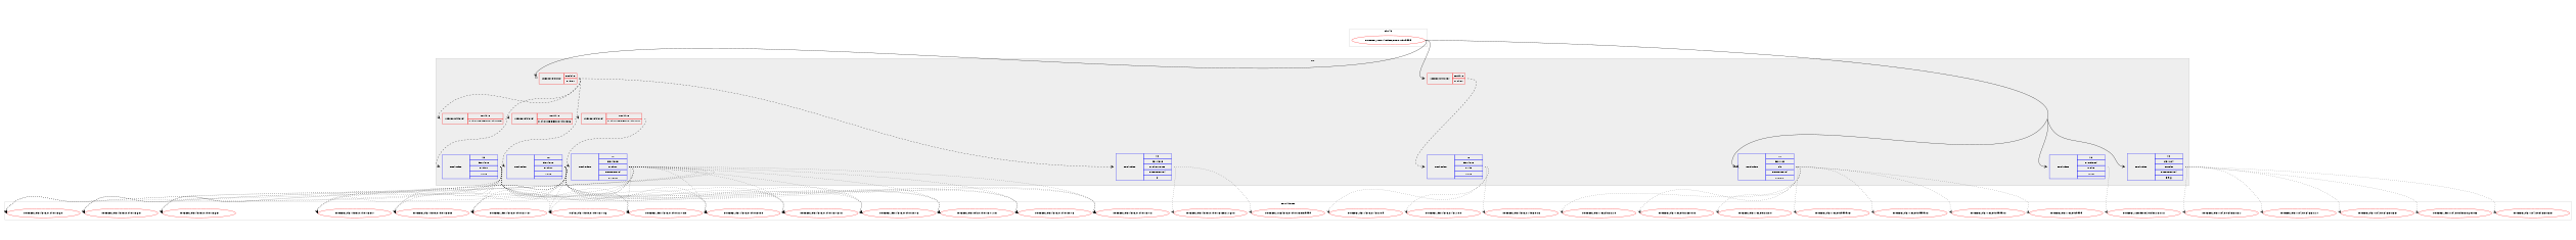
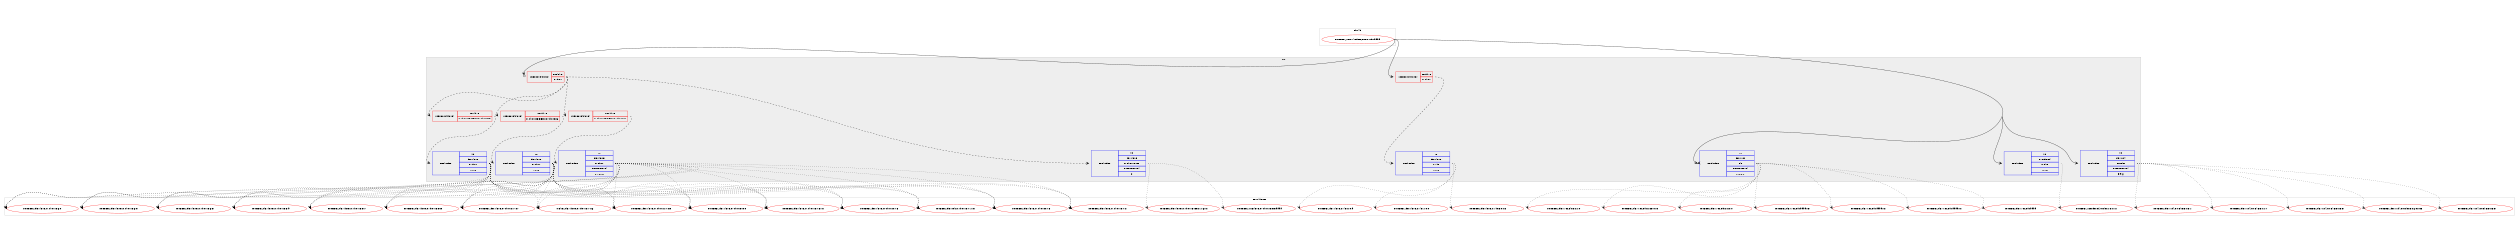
  digraph {
    compound=true
    concentrate=true
    fontname=Helvetica
    fontsize=10
    newrank=true
    rankdir=TB
    ranksep=1.5
    node [color=red fontname=Helvetica fontsize=10]
    edge [arrowhead=vee headport=w style=dotted tailport=e weight=100]
    n1 [label="portage://net-wireless/soapysdr-9999" width=4]
    n2 [color=blue label=<<TABLE BORDER="0" CELLBORDER="1" CELLSPACING="0" CELLPADDING="4" WIDTH="220"><TR><TD ROWSPAN="6" CELLPADDING="30">pack_dep</TD></TR><TR><TD WIDTH="110">no</TD></TR><TR><TD>dev-lang</TD></TR><TR><TD>swig</TD></TR><TR><TD>none</TD></TR><TR><TD></TD></TR></TABLE>> shape=none]
    n3 [label=<<TABLE BORDER="0" CELLBORDER="1" CELLSPACING="0" CELLPADDING="4"><TR><TD ROWSPAN="3" CELLPADDING="10">use_conditional</TD></TR><TR><TD>positive</TD></TR><TR><TD>python</TD></TR></TABLE>> shape=none]
    n4 [color=blue label=<<TABLE BORDER="0" CELLBORDER="1" CELLSPACING="0" CELLPADDING="4" WIDTH="220"><TR><TD ROWSPAN="6" CELLPADDING="30">pack_dep</TD></TR><TR><TD WIDTH="110">no</TD></TR><TR><TD>dev-util</TD></TR><TR><TD>cmake</TD></TR><TR><TD>greaterequal</TD></TR><TR><TD>3.9.6</TD></TR></TABLE>> shape=none]
    n5 [color=blue label=<<TABLE BORDER="0" CELLBORDER="1" CELLSPACING="0" CELLPADDING="4" WIDTH="220"><TR><TD ROWSPAN="6" CELLPADDING="30">pack_dep</TD></TR><TR><TD WIDTH="110">no</TD></TR><TR><TD>dev-vcs</TD></TR><TR><TD>git</TD></TR><TR><TD>greaterequal</TD></TR><TR><TD>1.8.2.1</TD></TR></TABLE>> shape=none]
    n6 [color=blue label=<<TABLE BORDER="0" CELLBORDER="1" CELLSPACING="0" CELLPADDING="4" WIDTH="220"><TR><TD ROWSPAN="6" CELLPADDING="30">pack_dep</TD></TR><TR><TD WIDTH="110">no</TD></TR><TR><TD>sys-devel</TD></TR><TR><TD>make</TD></TR><TR><TD>none</TD></TR><TR><TD></TD></TR></TABLE>> shape=none]
    n7 [color=blue label=<<TABLE BORDER="0" CELLBORDER="1" CELLSPACING="0" CELLPADDING="4" WIDTH="220"><TR><TD ROWSPAN="6" CELLPADDING="30">pack_dep</TD></TR><TR><TD WIDTH="110">no</TD></TR><TR><TD>dev-lang</TD></TR><TR><TD>python</TD></TR><TR><TD>greaterequal</TD></TR><TR><TD>2.7.5-r2</TD></TR></TABLE>> shape=none]
    n8 [label=<<TABLE BORDER="0" CELLBORDER="1" CELLSPACING="0" CELLPADDING="4"><TR><TD ROWSPAN="3" CELLPADDING="10">use_conditional</TD></TR><TR><TD>positive</TD></TR><TR><TD>python_targets_python2_7</TD></TR></TABLE>> shape=none]
    n9 [color=blue label=<<TABLE BORDER="0" CELLBORDER="1" CELLSPACING="0" CELLPADDING="4" WIDTH="220"><TR><TD ROWSPAN="6" CELLPADDING="30">pack_dep</TD></TR><TR><TD WIDTH="110">no</TD></TR><TR><TD>dev-lang</TD></TR><TR><TD>python</TD></TR><TR><TD>none</TD></TR><TR><TD></TD></TR></TABLE>> shape=none]
    n10 [label=<<TABLE BORDER="0" CELLBORDER="1" CELLSPACING="0" CELLPADDING="4"><TR><TD ROWSPAN="3" CELLPADDING="10">use_conditional</TD></TR><TR><TD>positive</TD></TR><TR><TD>python_targets_python3_5</TD></TR></TABLE>> shape=none]
    n11 [color=blue label=<<TABLE BORDER="0" CELLBORDER="1" CELLSPACING="0" CELLPADDING="4" WIDTH="220"><TR><TD ROWSPAN="6" CELLPADDING="30">pack_dep</TD></TR><TR><TD WIDTH="110">no</TD></TR><TR><TD>dev-lang</TD></TR><TR><TD>python</TD></TR><TR><TD>none</TD></TR><TR><TD></TD></TR></TABLE>> shape=none]
    n12 [label=<<TABLE BORDER="0" CELLBORDER="1" CELLSPACING="0" CELLPADDING="4"><TR><TD ROWSPAN="3" CELLPADDING="10">use_conditional</TD></TR><TR><TD>positive</TD></TR><TR><TD>python_targets_python3_6</TD></TR></TABLE>> shape=none]
    n13 [color=blue label=<<TABLE BORDER="0" CELLBORDER="1" CELLSPACING="0" CELLPADDING="4" WIDTH="220"><TR><TD ROWSPAN="6" CELLPADDING="30">pack_dep</TD></TR><TR><TD WIDTH="110">no</TD></TR><TR><TD>dev-lang</TD></TR><TR><TD>python-exec</TD></TR><TR><TD>greaterequal</TD></TR><TR><TD>2</TD></TR></TABLE>> shape=none]
    n14 [label=<<TABLE BORDER="0" CELLBORDER="1" CELLSPACING="0" CELLPADDING="4"><TR><TD ROWSPAN="3" CELLPADDING="10">use_conditional</TD></TR><TR><TD>positive</TD></TR><TR><TD>python</TD></TR></TABLE>> shape=none]
    n15 [label="portage://dev-lang/swig-2.0.9" width=4]
    n16 [label="portage://dev-lang/swig-3.0.12" width=4]
    n17 [label="portage://dev-lang/swig-4.0.0" width=4]
    n18 [label="portage://dev-util/cmake-3.13.5" width=4]
    n19 [label="portage://dev-util/cmake-3.14.7" width=4]
    n20 [label="portage://dev-util/cmake-3.15.4" width=4]
    n21 [label="portage://dev-util/cmake-3.15.5" width=4]
    n22 [label="portage://dev-util/cmake-3.16.0_rc3" width=4]
    n23 [label="portage://dev-vcs/git-2.21.0" width=4]
    n24 [label="portage://dev-vcs/git-2.23.0-r1" width=4]
    n25 [label="portage://dev-vcs/git-2.24.0" width=4]
    n26 [label="portage://dev-vcs/git-9999" width=4]
    n27 [label="portage://dev-vcs/git-9999-r1" width=4]
    n28 [label="portage://dev-vcs/git-9999-r2" width=4]
    n29 [label="portage://dev-vcs/git-9999-r3" width=4]
    n30 [label="portage://use-devel/make-4.2.1-r4" width=4]
    n31 [label="portage://dev-lang/python-2.7.15" width=4]
    n32 [label="make://dev-lang/python-2.7.16" width=4]
    n33 [label="portage://dev-lang/python-2.7.17" width=4]
    n34 [label="portage://dev-lang/python-3.5.5" width=4]
    n35 [label="portage://dev-lang/python-3.5.7" width=4]
+   n36 [label="portage://dev-lang/python-3.5.9" width=4]
    n37 [label="portage://dev-lang/python-3.6.5" width=4]
    n38 [label="portage://dev-lang/python-3.6.8" width=4]
    n39 [label="portage://dev-lang/python-3.6.0" width=4]
    n40 [label="portage://dev-lang/python-3.7.2" width=4]
    n41 [label="portage://dev-lang/python-3.7.3" width=4]
    n42 [label="portage://dev-git/python-3.7.4-r1" width=4]
    n43 [label="portage://dev-lang/python-3.7.5" width=4]
    n44 [label="portage://dev-lang/python-3.7.5-r1" width=4]
    n45 [label="portage://dev-lang/python-3.8.0" width=4]
    n46 [label="portage://dev-lang/python-exec-2.4.6-r1" width=4]
    n47 [label="portage://use-lang/python-exec-9999" width=4]
    subgraph cluster_1 {
      color=gray
      label=<<i>ebuild</i>>
      rank=same
      n1
    }
    subgraph cluster_2 {
      color=gray
      label=<<i>dependencies</i>>
      subgraph cluster_3 {
        color=gray
        fillcolor="#eeeeee"
        label=<<i>compile</i>>
        style=filled
        subgraph sub_4 {
          color=gray
          fillcolor="#eeeeee"
          label=<<i>compile</i>>
          style=filled
          n3
          subgraph sub_5 {
            color=gray
            fillcolor="#eeeeee"
            label=<<i>compile</i>>
            style=filled
            n2
          }
        }
        subgraph sub_6 {
          color=gray
          fillcolor="#eeeeee"
          label=<<i>compile</i>>
          style=filled
          n4
        }
        subgraph sub_7 {
          color=gray
          fillcolor="#eeeeee"
          label=<<i>compile</i>>
          style=filled
          n5
        }
        subgraph sub_8 {
          color=gray
          fillcolor="#eeeeee"
          label=<<i>compile</i>>
          style=filled
          n6
        }
      }
      subgraph cluster_9 {
        color=gray
        fillcolor="#eeeeee"
        label=<<i>compile and run</i>>
        style=filled
        subgraph sub_10 {
          color=gray
          fillcolor="#eeeeee"
          label=<<i>compile and run</i>>
          style=filled
          n14
          subgraph sub_11 {
            color=gray
            fillcolor="#eeeeee"
            label=<<i>compile and run</i>>
            style=filled
            n8
            subgraph sub_12 {
              color=gray
              fillcolor="#eeeeee"
              label=<<i>compile and run</i>>
              style=filled
              n7
            }
          }
          subgraph sub_13 {
            color=gray
            fillcolor="#eeeeee"
            label=<<i>compile and run</i>>
            style=filled
            n10
            subgraph sub_14 {
              color=gray
              fillcolor="#eeeeee"
              label=<<i>compile and run</i>>
              style=filled
              n9
            }
          }
          subgraph sub_15 {
            color=gray
            fillcolor="#eeeeee"
            label=<<i>compile and run</i>>
            style=filled
            n12
            subgraph sub_16 {
              color=gray
              fillcolor="#eeeeee"
              label=<<i>compile and run</i>>
              style=filled
              n11
            }
          }
          subgraph sub_17 {
            color=gray
            fillcolor="#eeeeee"
            label=<<i>compile and run</i>>
            style=filled
            n13
          }
        }
      }
      subgraph cluster_18 {
        color=gray
        fillcolor="#eeeeee"
        label=<<i>run</i>>
        style=filled
      }
    }
    subgraph cluster_19 {
      color=gray
      label=<<i>candidates</i>>
      rank=same
      subgraph sub_20 {
        color=black
        label=<<i>candidates</i>>
        nodesep=1
        rank=same
        n15
        n16
        n17
      }
      subgraph sub_21 {
        color=black
        label=<<i>candidates</i>>
        nodesep=1
        rank=same
        n18
        n19
        n20
        n21
        n22
      }
      subgraph sub_22 {
        color=black
        label=<<i>candidates</i>>
        nodesep=1
        rank=same
        n23
        n24
        n25
        n26
        n27
        n28
        n29
      }
      subgraph sub_23 {
        color=black
        label=<<i>candidates</i>>
        nodesep=1
        rank=same
        n30
      }
      subgraph sub_24 {
        color=black
        label=<<i>candidates</i>>
        nodesep=1
        rank=same
        n31
        n32
        n33
        n34
        n35
+       n36
        n37
        n38
        n39
        n40
        n41
        n42
        n43
        n44
        n45
      }
      subgraph sub_25 {
        color=black
        label=<<i>candidates</i>>
        nodesep=1
        rank=same
        n31
        n32
        n33
        n34
        n35
+       n36
        n37
        n38
        n39
        n40
        n41
        n42
        n43
        n44
        n45
      }
      subgraph sub_26 {
        color=black
        label=<<i>candidates</i>>
        nodesep=1
        rank=same
        n31
        n32
        n33
        n34
        n35
+       n36
        n37
        n38
        n39
        n40
        n41
        n42
        n43
        n44
        n45
      }
      subgraph sub_27 {
        color=black
        label=<<i>candidates</i>>
        nodesep=1
        rank=same
        n46
        n47
      }
    }
    n1 -> n3 [style=solid weight=20]
    n1 -> n4 [style=solid weight=20]
    n1 -> n5 [style=solid weight=20]
    n1 -> n6 [style=solid weight=20]
    n1 -> n14 [arrowhead=odotvee style=solid weight=20]
    n2 -> n15
    n2 -> n16
    n2 -> n17
    n3 -> n2 [style=dashed weight=20]
    n4 -> n18
    n4 -> n19
    n4 -> n20
    n4 -> n21
    n4 -> n22
    n5 -> n23
    n5 -> n24
    n5 -> n25
    n5 -> n26
    n5 -> n27
    n5 -> n28
    n5 -> n29
    n6 -> n30
    n7 -> n31
    n7 -> n32
    n7 -> n33
    n7 -> n34
    n7 -> n35
+   n7 -> n36
    n7 -> n37
    n7 -> n38
    n7 -> n39
    n7 -> n40
    n7 -> n41
    n7 -> n42
    n7 -> n43
    n7 -> n44
    n7 -> n45
    n8 -> n7 [style=dashed weight=20]
    n9 -> n31
    n9 -> n32
    n9 -> n33
    n9 -> n34
    n9 -> n35
+   n9 -> n36
    n9 -> n37
    n9 -> n38
    n9 -> n39
    n9 -> n40
    n9 -> n41
    n9 -> n42
    n9 -> n43
    n9 -> n44
    n9 -> n45
    n10 -> n9 [style=dashed weight=20]
    n11 -> n31
    n11 -> n32
    n11 -> n33
    n11 -> n34
    n11 -> n35
+   n11 -> n36
    n11 -> n37
    n11 -> n38
    n11 -> n39
    n11 -> n40
    n11 -> n41
    n11 -> n42
    n11 -> n43
    n11 -> n44
    n11 -> n45
    n12 -> n11 [style=dashed weight=20]
    n13 -> n46
    n13 -> n47
    n14 -> n8 [style=dashed weight=20]
    n14 -> n10 [style=dashed weight=20]
    n14 -> n12 [style=dashed weight=20]
    n14 -> n13 [style=dashed weight=20]
  }
